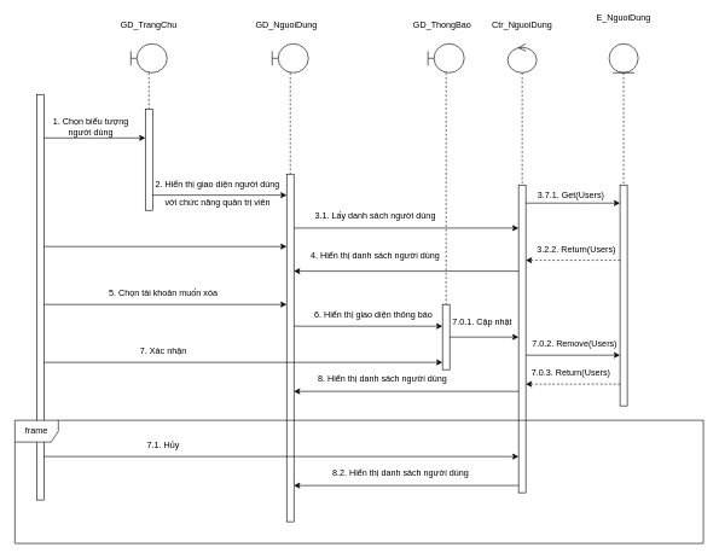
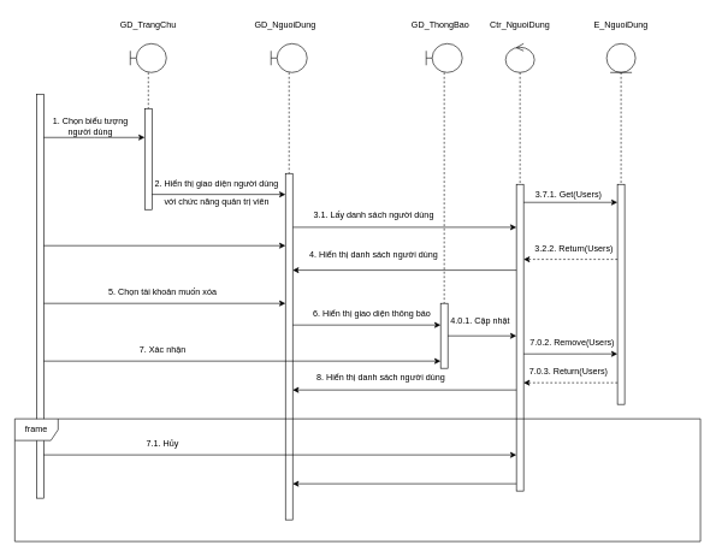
  <mxCell id="0" />
  <mxCell id="1" parent="0" />
  <mxCell id="2" value="GD_TrangChu" style="text;html=1;align=center;verticalAlign=middle;whiteSpace=wrap;rounded=0;" parent="1" vertex="1"><mxGeometry x="175" y="20" width="60" height="30" as="geometry" /></mxCell>
  <mxCell id="3" value="GD_NguoiDung" style="text;html=1;align=center;verticalAlign=middle;whiteSpace=wrap;rounded=0;" parent="1" vertex="1"><mxGeometry x="365" y="20" width="60" height="30" as="geometry" /></mxCell>
  <mxCell id="4" value="" style="html=1;points=[[0,0,0,0,5],[0,1,0,0,-5],[1,0,0,0,5],[1,1,0,0,-5]];perimeter=orthogonalPerimeter;outlineConnect=0;targetShapes=umlLifeline;portConstraint=eastwest;newEdgeStyle={&quot;curved&quot;:0,&quot;rounded&quot;:0};" parent="1" vertex="1"><mxGeometry x="50" y="130" width="10" height="560" as="geometry" /></mxCell>
  <mxCell id="5" value="" style="shape=umlLifeline;perimeter=lifelinePerimeter;whiteSpace=wrap;html=1;container=1;dropTarget=0;collapsible=0;recursiveResize=0;outlineConnect=0;portConstraint=eastwest;newEdgeStyle={&quot;curved&quot;:0,&quot;rounded&quot;:0};participant=umlBoundary;size=40;" parent="1" vertex="1"><mxGeometry x="180" y="60" width="50" height="100" as="geometry" /></mxCell>
  <mxCell id="6" value="" style="html=1;points=[[0,0,0,0,5],[0,1,0,0,-5],[1,0,0,0,5],[1,1,0,0,-5]];perimeter=orthogonalPerimeter;outlineConnect=0;targetShapes=umlLifeline;portConstraint=eastwest;newEdgeStyle={&quot;curved&quot;:0,&quot;rounded&quot;:0};" parent="1" vertex="1"><mxGeometry x="200" y="150" width="10" height="140" as="geometry" /></mxCell>
  <mxCell id="7" value="" style="endArrow=classic;html=1;rounded=0;" parent="1" source="4" target="6" edge="1"><mxGeometry width="50" height="50" relative="1" as="geometry"><mxPoint x="280" y="210" as="sourcePoint" /><mxPoint x="330" y="160" as="targetPoint" /><Array as="points"><mxPoint x="130" y="190" /></Array></mxGeometry></mxCell>
  <mxCell id="8" value="1. Chọn biểu tượng người dùng" style="text;html=1;align=center;verticalAlign=middle;whiteSpace=wrap;rounded=0;" parent="1" vertex="1"><mxGeometry x="70" y="160" width="110" height="30" as="geometry" /></mxCell>
  <mxCell id="9" value="" style="shape=umlLifeline;perimeter=lifelinePerimeter;whiteSpace=wrap;html=1;container=1;dropTarget=0;collapsible=0;recursiveResize=0;outlineConnect=0;portConstraint=eastwest;newEdgeStyle={&quot;curved&quot;:0,&quot;rounded&quot;:0};participant=umlBoundary;" parent="1" vertex="1"><mxGeometry x="375" y="60" width="50" height="300" as="geometry" /></mxCell>
  <mxCell id="10" value="" style="shape=umlLifeline;perimeter=lifelinePerimeter;whiteSpace=wrap;html=1;container=1;dropTarget=0;collapsible=0;recursiveResize=0;outlineConnect=0;portConstraint=eastwest;newEdgeStyle={&quot;curved&quot;:0,&quot;rounded&quot;:0};participant=umlControl;" parent="1" vertex="1"><mxGeometry x="700" y="60" width="40" height="200" as="geometry" /></mxCell>
  <mxCell id="11" value="Ctr_NguoiDung" style="text;html=1;align=center;verticalAlign=middle;whiteSpace=wrap;rounded=0;" parent="1" vertex="1"><mxGeometry x="690" y="20" width="60" height="30" as="geometry" /></mxCell>
  <mxCell id="12" value="" style="html=1;points=[[0,0,0,0,5],[0,1,0,0,-5],[1,0,0,0,5],[1,1,0,0,-5]];perimeter=orthogonalPerimeter;outlineConnect=0;targetShapes=umlLifeline;portConstraint=eastwest;newEdgeStyle={&quot;curved&quot;:0,&quot;rounded&quot;:0};" parent="1" vertex="1"><mxGeometry x="715" y="255" width="10" height="425" as="geometry" /></mxCell>
  <mxCell id="13" value="" style="endArrow=classic;html=1;rounded=0;" parent="1" target="12" edge="1"><mxGeometry width="50" height="50" relative="1" as="geometry"><mxPoint x="405" y="314.5" as="sourcePoint" /><mxPoint x="597.5" y="314.5" as="targetPoint" /></mxGeometry></mxCell>
  <mxCell id="14" value="" style="shape=umlLifeline;perimeter=lifelinePerimeter;whiteSpace=wrap;html=1;container=1;dropTarget=0;collapsible=0;recursiveResize=0;outlineConnect=0;portConstraint=eastwest;newEdgeStyle={&quot;curved&quot;:0,&quot;rounded&quot;:0};participant=umlEntity;" parent="1" vertex="1"><mxGeometry x="840" y="60" width="40" height="200" as="geometry" /></mxCell>
- <mxCell id="15" value="E_NguoiDung" style="text;html=1;align=center;verticalAlign=middle;whiteSpace=wrap;rounded=0;" parent="1" vertex="1"><mxGeometry x="830" y="10" width="60" height="30" as="geometry" /></mxCell>
+ <mxCell id="15" value="E_NguoiDung" style="text;html=1;align=center;verticalAlign=middle;whiteSpace=wrap;rounded=0;" parent="1" vertex="1"><mxGeometry x="830" y="20" width="60" height="30" as="geometry" /></mxCell>
  <mxCell id="16" value="" style="html=1;points=[[0,0,0,0,5],[0,1,0,0,-5],[1,0,0,0,5],[1,1,0,0,-5]];perimeter=orthogonalPerimeter;outlineConnect=0;targetShapes=umlLifeline;portConstraint=eastwest;newEdgeStyle={&quot;curved&quot;:0,&quot;rounded&quot;:0};" parent="1" vertex="1"><mxGeometry x="855" y="255" width="10" height="305" as="geometry" /></mxCell>
  <mxCell id="17" value="" style="endArrow=classic;html=1;rounded=0;" parent="1" source="12" target="16" edge="1"><mxGeometry width="50" height="50" relative="1" as="geometry"><mxPoint x="500" y="230" as="sourcePoint" /><mxPoint x="550" y="180" as="targetPoint" /><Array as="points"><mxPoint x="800" y="280" /></Array></mxGeometry></mxCell>
  <mxCell id="18" value="3.1. Lấy danh sách người dùng" style="text;html=1;align=center;verticalAlign=middle;whiteSpace=wrap;rounded=0;" parent="1" vertex="1"><mxGeometry x="415" y="285" width="205" height="25" as="geometry" /></mxCell>
  <mxCell id="19" value="" style="endArrow=classic;html=1;rounded=0;dashed=1;" parent="1" edge="1"><mxGeometry width="50" height="50" relative="1" as="geometry"><mxPoint x="855" y="359" as="sourcePoint" /><mxPoint x="725" y="359" as="targetPoint" /></mxGeometry></mxCell>
  <mxCell id="20" value="3.7.1. Get(Users)" style="text;html=1;align=center;verticalAlign=middle;whiteSpace=wrap;rounded=0;" parent="1" vertex="1"><mxGeometry x="735" y="255" width="105" height="30" as="geometry" /></mxCell>
  <mxCell id="21" value="3.2.2. Return(Users)" style="text;html=1;align=center;verticalAlign=middle;whiteSpace=wrap;rounded=0;" parent="1" vertex="1"><mxGeometry x="735" y="330" width="120" height="30" as="geometry" /></mxCell>
  <mxCell id="22" value="2. Hiển thị giao diện người dùng" style="text;html=1;align=center;verticalAlign=middle;whiteSpace=wrap;rounded=0;" parent="1" vertex="1"><mxGeometry x="210" y="240" width="180" height="30" as="geometry" /></mxCell>
  <mxCell id="23" value="với chức năng quản trị viên" style="text;html=1;align=center;verticalAlign=middle;whiteSpace=wrap;rounded=0;" parent="1" vertex="1"><mxGeometry x="210" y="265" width="180" height="30" as="geometry" /></mxCell>
  <mxCell id="24" value="" style="endArrow=classic;html=1;rounded=0;exitX=1;exitY=1;exitDx=0;exitDy=-5;exitPerimeter=0;" parent="1" target="25" edge="1"><mxGeometry width="50" height="50" relative="1" as="geometry"><mxPoint x="210" y="269" as="sourcePoint" /><mxPoint x="355" y="269" as="targetPoint" /></mxGeometry></mxCell>
  <mxCell id="25" value="" style="html=1;points=[[0,0,0,0,5],[0,1,0,0,-5],[1,0,0,0,5],[1,1,0,0,-5]];perimeter=orthogonalPerimeter;outlineConnect=0;targetShapes=umlLifeline;portConstraint=eastwest;newEdgeStyle={&quot;curved&quot;:0,&quot;rounded&quot;:0};" parent="1" vertex="1"><mxGeometry x="395" y="240" width="10" height="480" as="geometry" /></mxCell>
  <mxCell id="26" value="" style="endArrow=classic;html=1;rounded=0;exitX=1;exitY=0.7;exitDx=0;exitDy=0;exitPerimeter=0;" parent="1" edge="1"><mxGeometry width="50" height="50" relative="1" as="geometry"><mxPoint x="60" y="340" as="sourcePoint" /><mxPoint x="395" y="340" as="targetPoint" /></mxGeometry></mxCell>
  <mxCell id="27" value="" style="endArrow=classic;html=1;rounded=0;" parent="1" edge="1"><mxGeometry width="50" height="50" relative="1" as="geometry"><mxPoint x="715" y="374" as="sourcePoint" /><mxPoint x="405" y="374" as="targetPoint" /></mxGeometry></mxCell>
  <mxCell id="28" value="4. Hiển thị danh sách người dùng" style="text;html=1;align=center;verticalAlign=middle;whiteSpace=wrap;rounded=0;" parent="1" vertex="1"><mxGeometry x="415" y="340" width="205" height="25" as="geometry" /></mxCell>
  <mxCell id="29" value="" style="endArrow=classic;html=1;rounded=0;exitX=1;exitY=0.7;exitDx=0;exitDy=0;exitPerimeter=0;" parent="1" target="25" edge="1"><mxGeometry width="50" height="50" relative="1" as="geometry"><mxPoint x="60" y="420" as="sourcePoint" /><mxPoint x="390" y="420" as="targetPoint" /></mxGeometry></mxCell>
  <mxCell id="30" value="5. Chọn tài khoản muốn xóa" style="text;html=1;align=center;verticalAlign=middle;whiteSpace=wrap;rounded=0;" parent="1" vertex="1"><mxGeometry x="100" y="390" width="250" height="30" as="geometry" /></mxCell>
  <mxCell id="31" value="" style="shape=umlLifeline;perimeter=lifelinePerimeter;whiteSpace=wrap;html=1;container=1;dropTarget=0;collapsible=0;recursiveResize=0;outlineConnect=0;portConstraint=eastwest;newEdgeStyle={&quot;curved&quot;:0,&quot;rounded&quot;:0};participant=umlBoundary;" parent="1" vertex="1"><mxGeometry x="590" y="60" width="50" height="360" as="geometry" /></mxCell>
  <mxCell id="32" value="" style="html=1;points=[[0,0,0,0,5],[0,1,0,0,-5],[1,0,0,0,5],[1,1,0,0,-5]];perimeter=orthogonalPerimeter;outlineConnect=0;targetShapes=umlLifeline;portConstraint=eastwest;newEdgeStyle={&quot;curved&quot;:0,&quot;rounded&quot;:0};" parent="1" vertex="1"><mxGeometry x="610" y="420" width="10" height="90" as="geometry" /></mxCell>
  <mxCell id="33" value="" style="endArrow=classic;html=1;rounded=0;exitX=1;exitY=0.813;exitDx=0;exitDy=0;exitPerimeter=0;" parent="1" edge="1"><mxGeometry width="50" height="50" relative="1" as="geometry"><mxPoint x="405" y="450" as="sourcePoint" /><mxPoint x="610" y="450" as="targetPoint" /></mxGeometry></mxCell>
  <mxCell id="34" value="" style="endArrow=classic;html=1;rounded=0;" parent="1" source="32" target="12" edge="1"><mxGeometry width="50" height="50" relative="1" as="geometry"><mxPoint x="650" y="460" as="sourcePoint" /><mxPoint x="720" y="460" as="targetPoint" /></mxGeometry></mxCell>
  <mxCell id="35" value="6. Hiển thị giao diện thông báo" style="text;html=1;align=center;verticalAlign=middle;whiteSpace=wrap;rounded=0;" parent="1" vertex="1"><mxGeometry x="390" y="420" width="250" height="30" as="geometry" /></mxCell>
  <mxCell id="36" value="GD_ThongBao" style="text;html=1;align=center;verticalAlign=middle;whiteSpace=wrap;rounded=0;" parent="1" vertex="1"><mxGeometry x="580" y="20" width="60" height="30" as="geometry" /></mxCell>
- <mxCell id="37" value="7.0.1. Cập nhật" style="text;html=1;align=center;verticalAlign=middle;whiteSpace=wrap;rounded=0;" parent="1" vertex="1"><mxGeometry x="540" y="430" width="250" height="30" as="geometry" /></mxCell>
+ <mxCell id="37" value="4.0.1. Cập nhật" style="text;html=1;align=center;verticalAlign=middle;whiteSpace=wrap;rounded=0;" parent="1" vertex="1"><mxGeometry x="540" y="430" width="250" height="30" as="geometry" /></mxCell>
  <mxCell id="38" value="" style="endArrow=classic;html=1;rounded=0;exitX=1.5;exitY=0.729;exitDx=0;exitDy=0;exitPerimeter=0;" parent="1" target="16" edge="1"><mxGeometry width="50" height="50" relative="1" as="geometry"><mxPoint x="725" y="490.055" as="sourcePoint" /><mxPoint x="915" y="340" as="targetPoint" /><Array as="points"><mxPoint x="850" y="490" /></Array></mxGeometry></mxCell>
  <mxCell id="39" value="" style="endArrow=classic;html=1;rounded=0;dashed=1;" parent="1" edge="1"><mxGeometry width="50" height="50" relative="1" as="geometry"><mxPoint x="855" y="530" as="sourcePoint" /><mxPoint x="725" y="530" as="targetPoint" /></mxGeometry></mxCell>
  <mxCell id="40" value="7.0.2. Remove(Users)" style="text;html=1;align=center;verticalAlign=middle;whiteSpace=wrap;rounded=0;" parent="1" vertex="1"><mxGeometry x="725" y="460" width="135" height="30" as="geometry" /></mxCell>
  <mxCell id="41" value="7.0.3. Return(Users)" style="text;html=1;align=center;verticalAlign=middle;whiteSpace=wrap;rounded=0;" parent="1" vertex="1"><mxGeometry x="720" y="500" width="135" height="30" as="geometry" /></mxCell>
  <mxCell id="42" value="" style="endArrow=classic;html=1;rounded=0;" parent="1" edge="1"><mxGeometry width="50" height="50" relative="1" as="geometry"><mxPoint x="715" y="540" as="sourcePoint" /><mxPoint x="405" y="540" as="targetPoint" /></mxGeometry></mxCell>
  <mxCell id="43" value="8. Hiển thị danh sách người dùng" style="text;html=1;align=center;verticalAlign=middle;whiteSpace=wrap;rounded=0;" parent="1" vertex="1"><mxGeometry x="425" y="510" width="205" height="25" as="geometry" /></mxCell>
  <mxCell id="44" value="frame" style="shape=umlFrame;whiteSpace=wrap;html=1;pointerEvents=0;" parent="1" vertex="1"><mxGeometry x="20" y="580" width="950" height="170" as="geometry" /></mxCell>
  <mxCell id="45" value="" style="endArrow=classic;html=1;rounded=0;entryX=0;entryY=1;entryDx=0;entryDy=-5;entryPerimeter=0;" parent="1" edge="1"><mxGeometry width="50" height="50" relative="1" as="geometry"><mxPoint x="60" y="500" as="sourcePoint" /><mxPoint x="610" y="500" as="targetPoint" /></mxGeometry></mxCell>
  <mxCell id="46" value="7. Xác nhận" style="text;html=1;align=center;verticalAlign=middle;whiteSpace=wrap;rounded=0;" parent="1" vertex="1"><mxGeometry x="100" y="470" width="250" height="30" as="geometry" /></mxCell>
  <mxCell id="47" value="" style="endArrow=classic;html=1;rounded=0;" parent="1" edge="1"><mxGeometry width="50" height="50" relative="1" as="geometry"><mxPoint x="60" y="630" as="sourcePoint" /><mxPoint x="715" y="630" as="targetPoint" /></mxGeometry></mxCell>
  <mxCell id="48" value="7.1. Hủy" style="text;html=1;align=center;verticalAlign=middle;whiteSpace=wrap;rounded=0;" parent="1" vertex="1"><mxGeometry x="100" y="600" width="250" height="30" as="geometry" /></mxCell>
  <mxCell id="49" value="" style="endArrow=classic;html=1;rounded=0;" parent="1" edge="1"><mxGeometry width="50" height="50" relative="1" as="geometry"><mxPoint x="715" y="670" as="sourcePoint" /><mxPoint x="405" y="670" as="targetPoint" /></mxGeometry></mxCell>
- <mxCell id="50" value="8.2. Hiển thị danh sách người dùng" style="text;html=1;align=center;verticalAlign=middle;whiteSpace=wrap;rounded=0;" parent="1" vertex="1"><mxGeometry x="450" y="640" width="205" height="25" as="geometry" /></mxCell>
